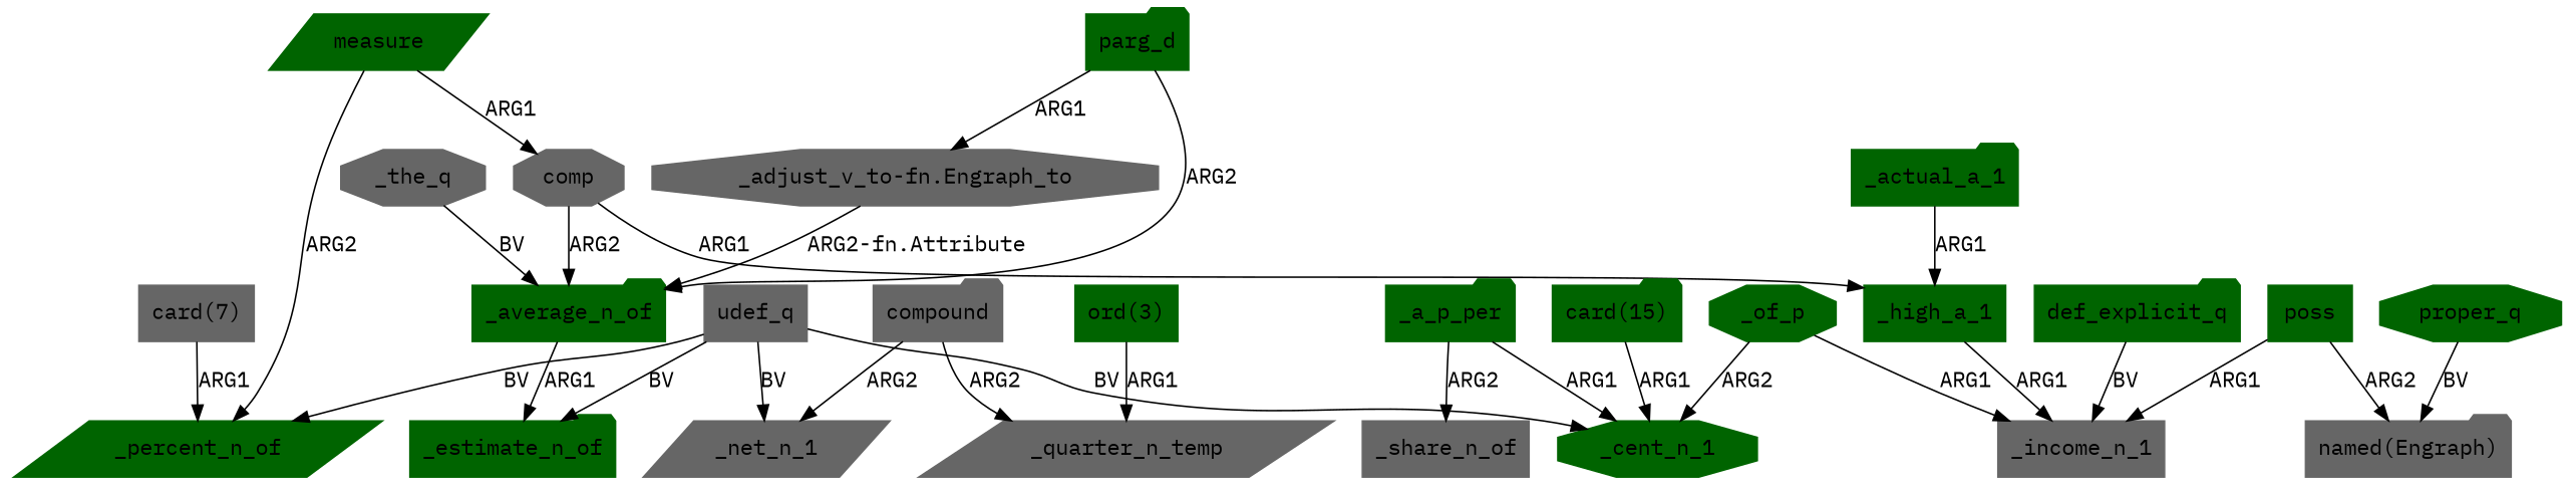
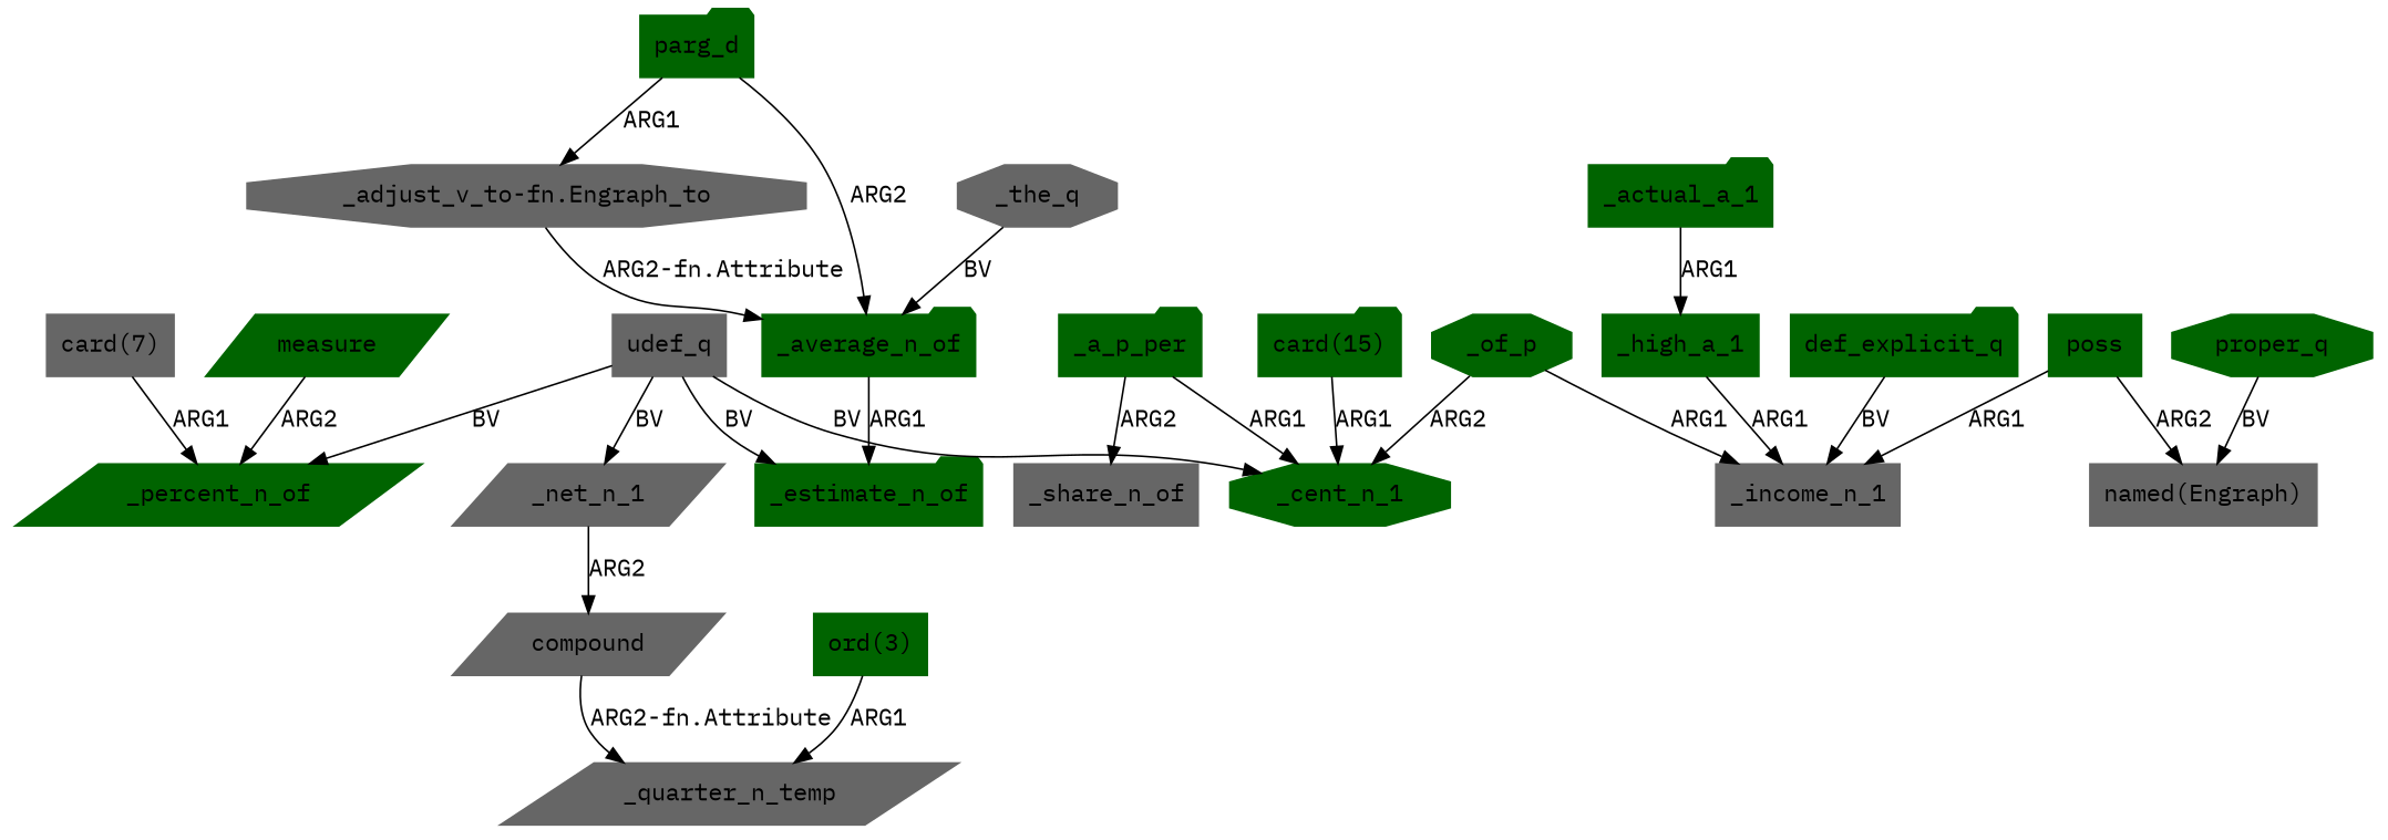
  digraph {
    fontname="IBM Plex Mono"
    node [color=darkgreen fontname="IBM Plex Mono" shape=folder style=filled]
    edge [fontname="IBM Plex Mono"]
    "card(7)" [color=gray40 shape=box]
    _percent_n_of [shape=parallelogram]
-   compound [color=gray40]
+   compound [color=gray40 shape=parallelogram]
    _net_n_1 [color=gray40 shape=parallelogram]
    _quarter_n_temp [color=gray40 shape=parallelogram]
    _income_n_1 [color=gray40 shape=box]
    "ord(3)" [shape=box]
    measure [shape=parallelogram]
-   comp [color=gray40 shape=octagon]
    _average_n_of
    _high_a_1 [shape=box]
    n12 [color=gray40 label="_adjust_v_to-fn.Engraph_to" shape=octagon]
    _estimate_n_of
    parg_d
    _cent_n_1 [shape=octagon]
    _a_p_per
    _share_n_of [color=gray40 shape=box]
    _the_q [color=gray40 shape=octagon]
    udef_q [color=gray40 shape=box]
    _of_p [shape=octagon]
    def_explicit_q
    poss [shape=box]
-   "named(Engraph)" [color=gray40]
+   "named(Engraph)" [color=gray40 shape=box]
    proper_q [shape=octagon]
    "card(15)"
    _actual_a_1
    "card(7)" -> _percent_n_of [label=ARG1]
-   compound -> _net_n_1 [label=ARG2]
-   compound -> _quarter_n_temp [label=ARG2]
+   _net_n_1 -> compound [label=ARG2]
+   compound -> _quarter_n_temp [label="ARG2-fn.Attribute"]
    "ord(3)" -> _quarter_n_temp [label=ARG1]
    measure -> _percent_n_of [label=ARG2]
-   measure -> comp [label=ARG1]
-   comp -> _average_n_of [label=ARG2]
-   comp -> _high_a_1 [label=ARG1]
    _average_n_of -> _estimate_n_of [label=ARG1]
    _high_a_1 -> _income_n_1 [label=ARG1]
    n12 -> _average_n_of [label="ARG2-fn.Attribute"]
    parg_d -> _average_n_of [label=ARG2]
    parg_d -> n12 [label=ARG1]
    _a_p_per -> _cent_n_1 [label=ARG1]
    _a_p_per -> _share_n_of [label=ARG2]
    _the_q -> _average_n_of [label=BV]
    udef_q -> _percent_n_of [label=BV]
    udef_q -> _net_n_1 [label=BV]
    udef_q -> _estimate_n_of [label=BV]
    udef_q -> _cent_n_1 [label=BV]
    _of_p -> _income_n_1 [label=ARG1]
    _of_p -> _cent_n_1 [label=ARG2]
    def_explicit_q -> _income_n_1 [label=BV]
    poss -> _income_n_1 [label=ARG1]
    poss -> "named(Engraph)" [label=ARG2]
    proper_q -> "named(Engraph)" [label=BV]
    "card(15)" -> _cent_n_1 [label=ARG1]
    _actual_a_1 -> _high_a_1 [label=ARG1]
  }
